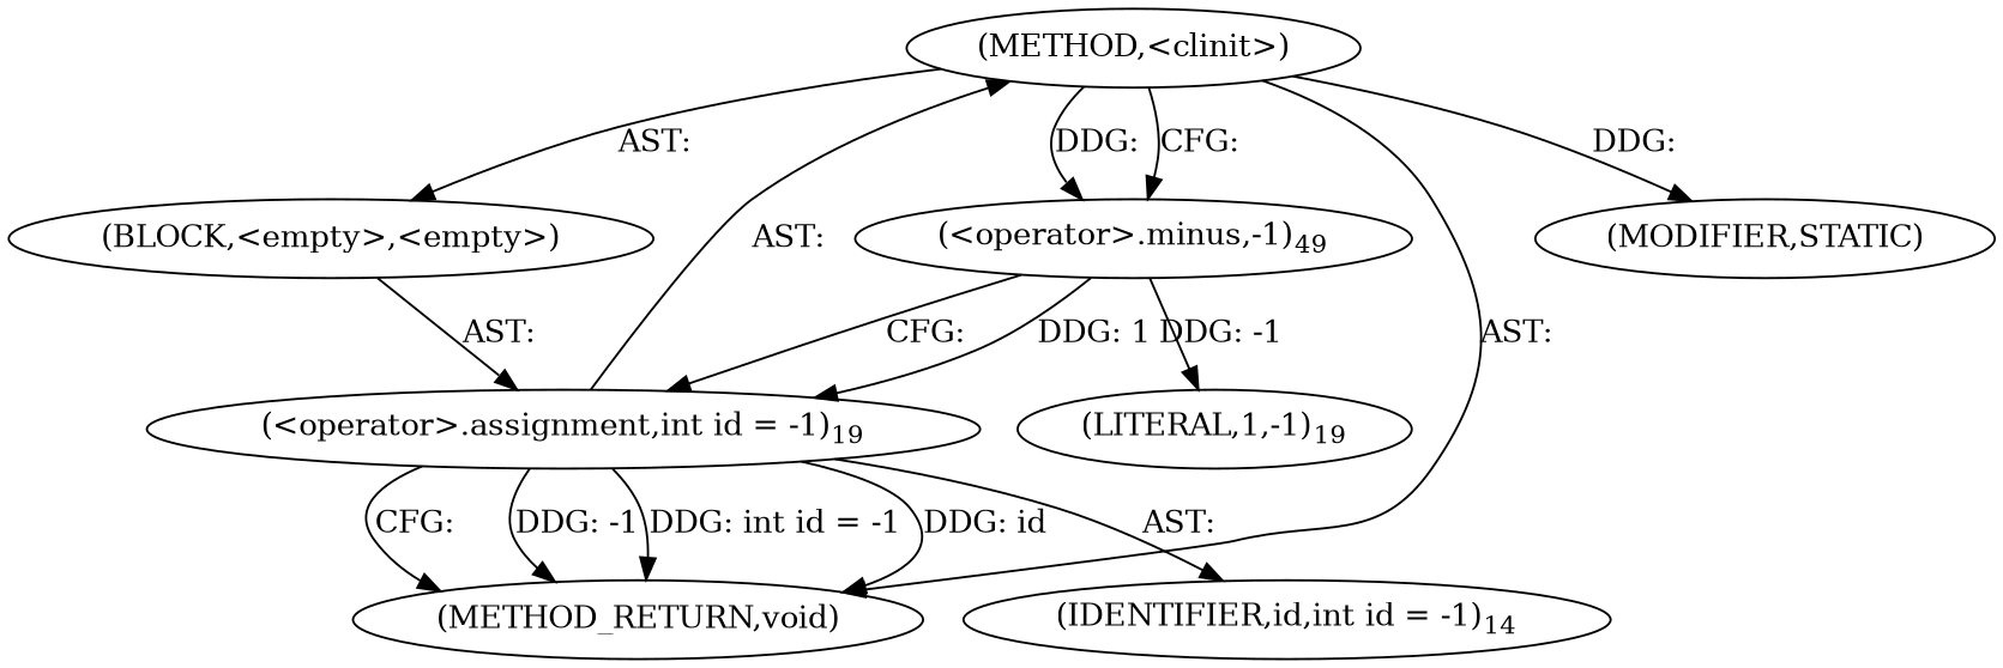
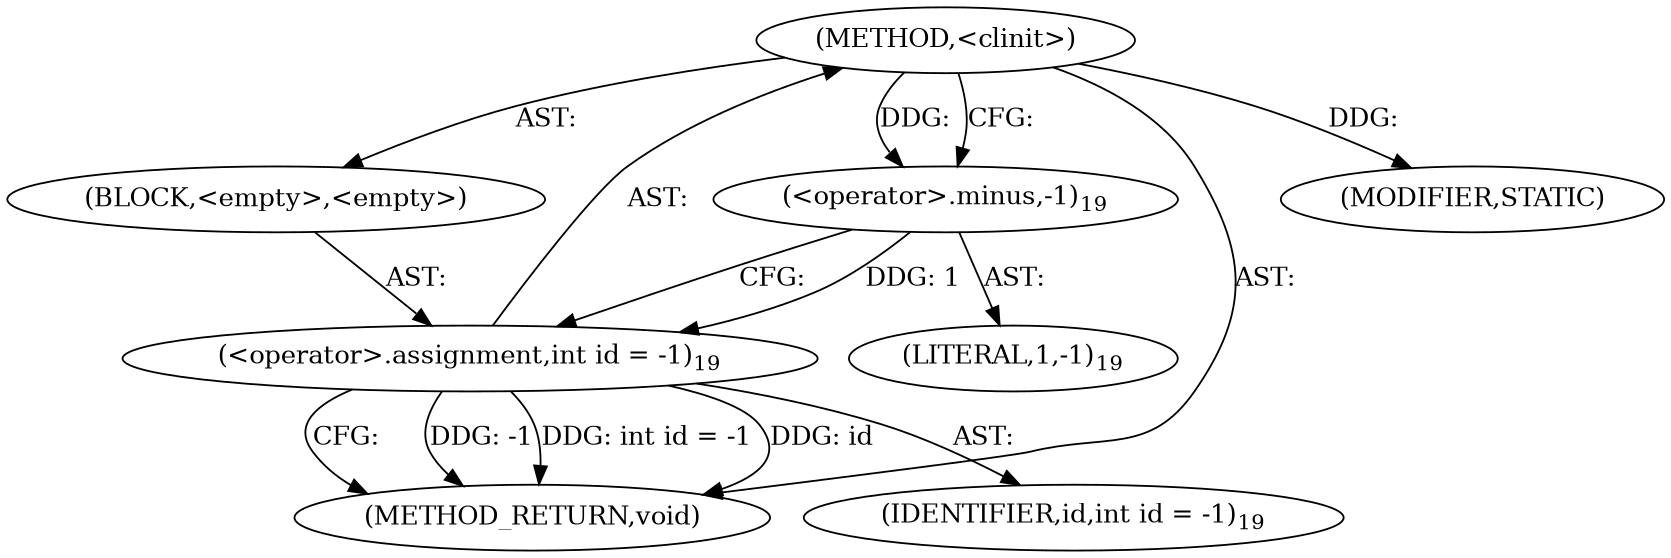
  digraph {
    n1 [label=<(METHOD,&lt;clinit&gt;)>]
    n2 [label=<(BLOCK,&lt;empty&gt;,&lt;empty&gt;)>]
-   n3 [label=<(&lt;operator&gt;.minus,-1)<SUB>49</SUB>>]
+   n3 [label=<(&lt;operator&gt;.minus,-1)<SUB>19</SUB>>]
    n4 [label=<(MODIFIER,STATIC)>]
    n5 [label=<(METHOD_RETURN,void)>]
    n6 [label=<(&lt;operator&gt;.assignment,int id = -1)<SUB>19</SUB>>]
    n7 [label=<(LITERAL,1,-1)<SUB>19</SUB>>]
-   n8 [label=<(IDENTIFIER,id,int id = -1)<SUB>14</SUB>>]
+   n8 [label=<(IDENTIFIER,id,int id = -1)<SUB>19</SUB>>]
    n1 -> n2 [label="AST: "]
    n1 -> n3 [label="CFG: "]
    n1 -> n3 [label="DDG: "]
    n1 -> n4 [label="DDG: "]
    n1 -> n5 [label="AST: "]
    n2 -> n6 [label="AST: "]
    n3 -> n6 [label="CFG: "]
    n3 -> n6 [label="DDG: 1"]
-   n3 -> n7 [label="DDG: -1"]
+   n3 -> n7 [label="AST: "]
    n6 -> n1 [label="AST: "]
    n6 -> n5 [label="CFG: "]
    n6 -> n5 [label="DDG: -1"]
    n6 -> n5 [label="DDG: int id = -1"]
    n6 -> n5 [label="DDG: id"]
    n6 -> n8 [label="AST: "]
  }
